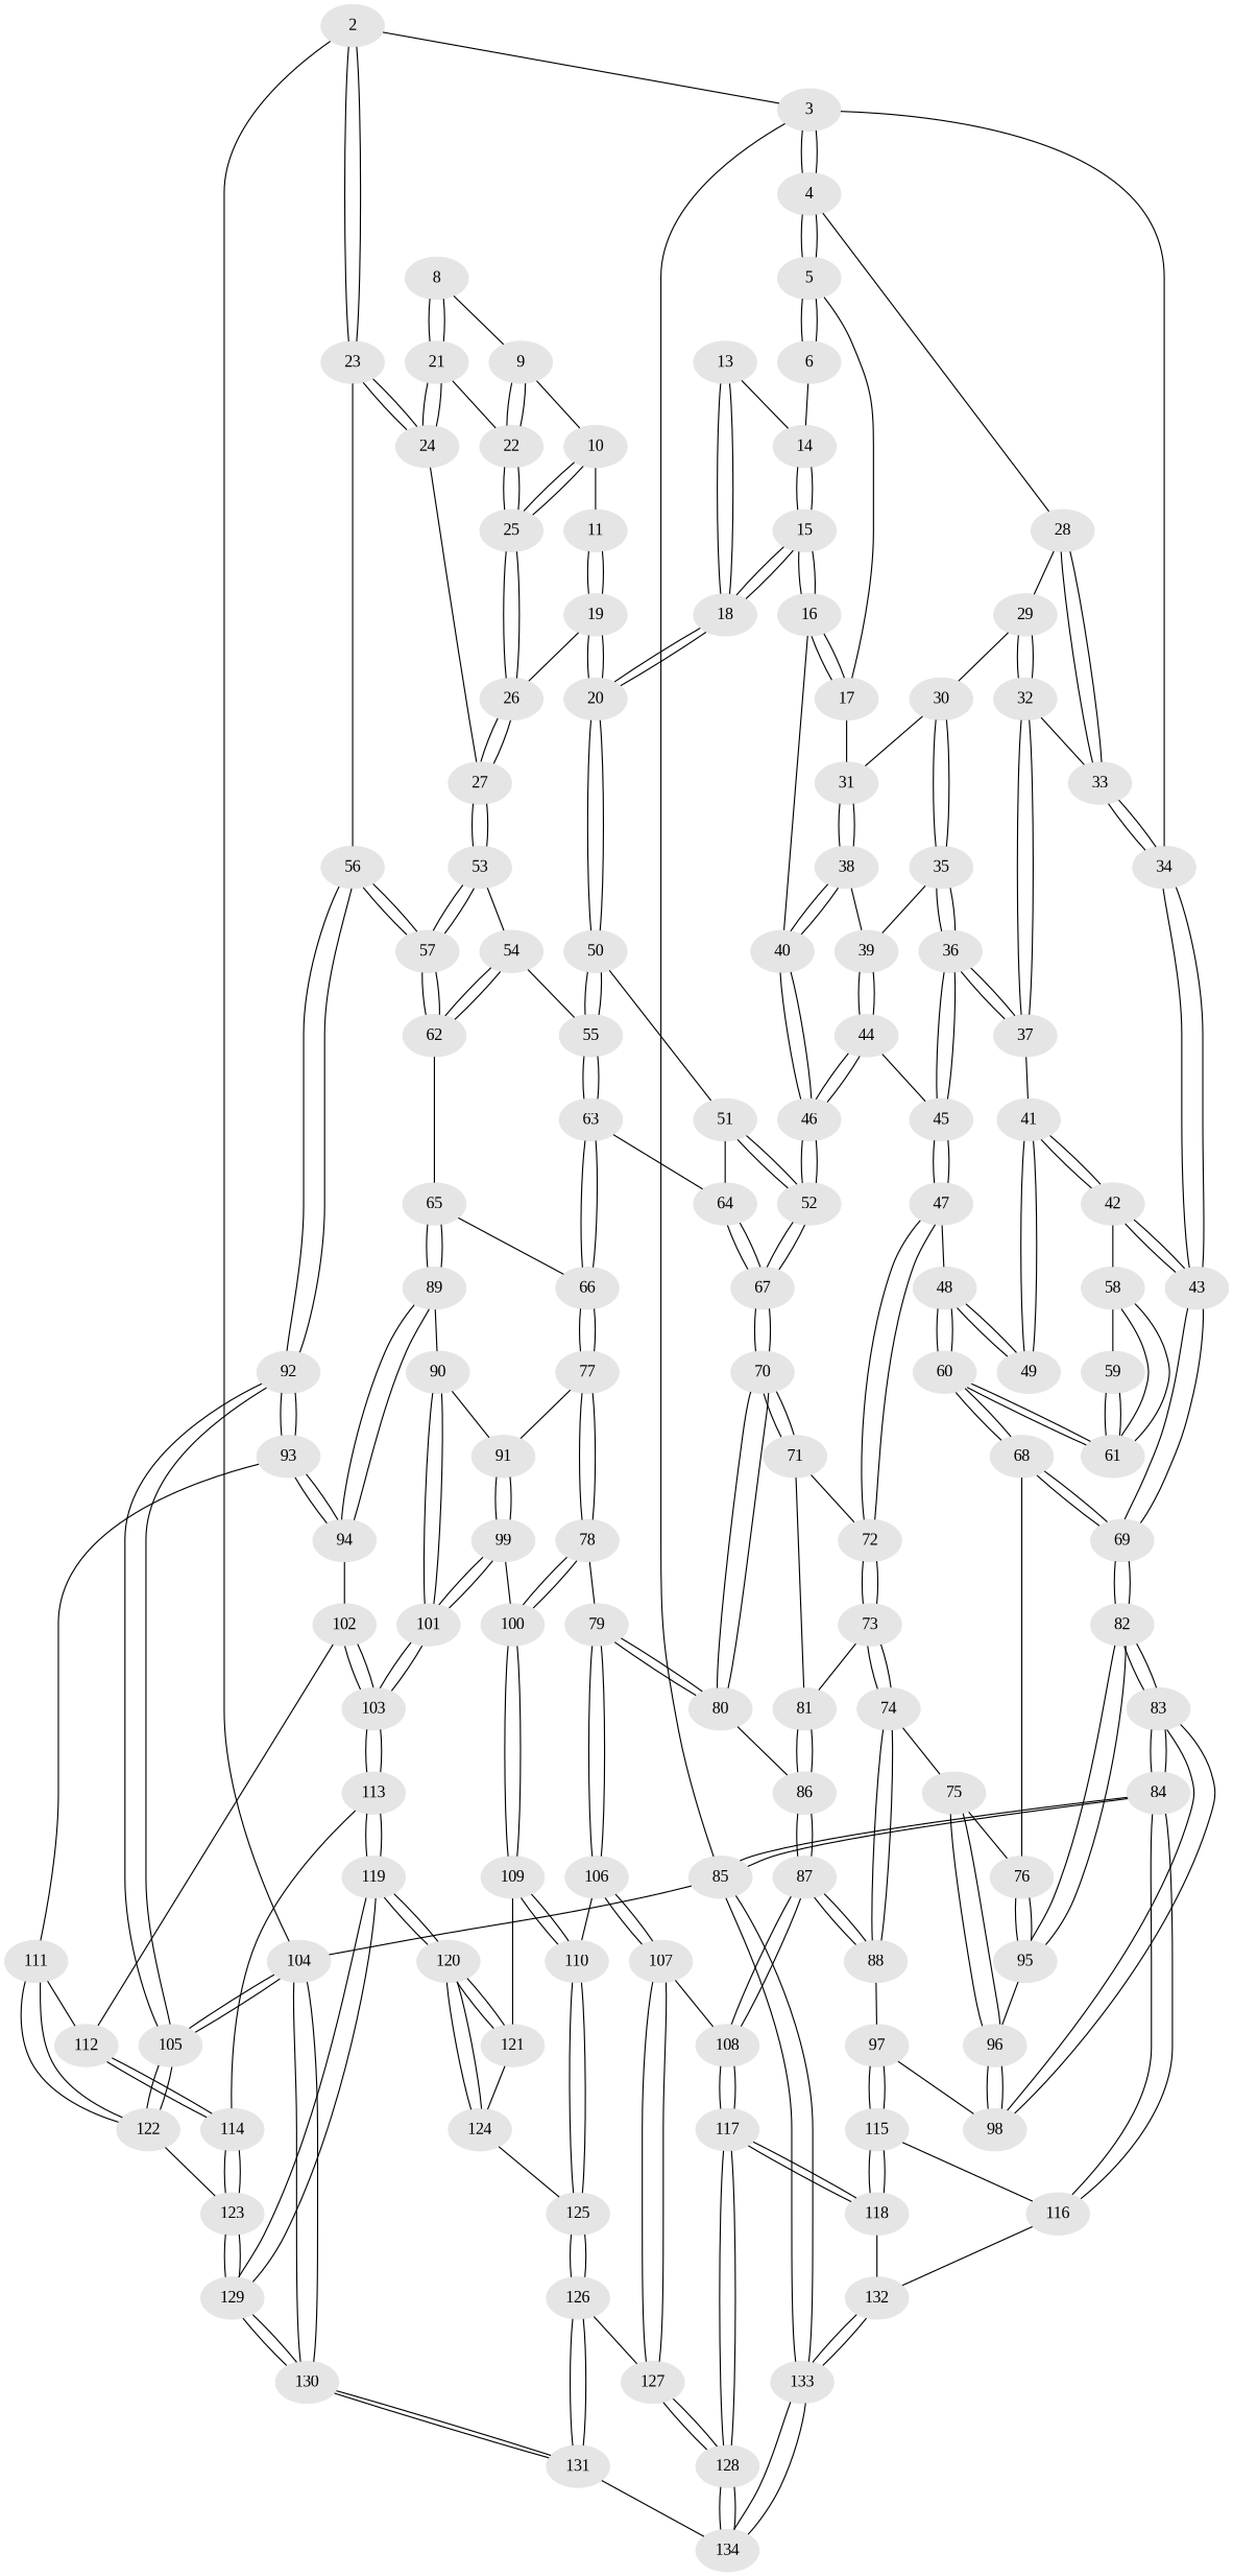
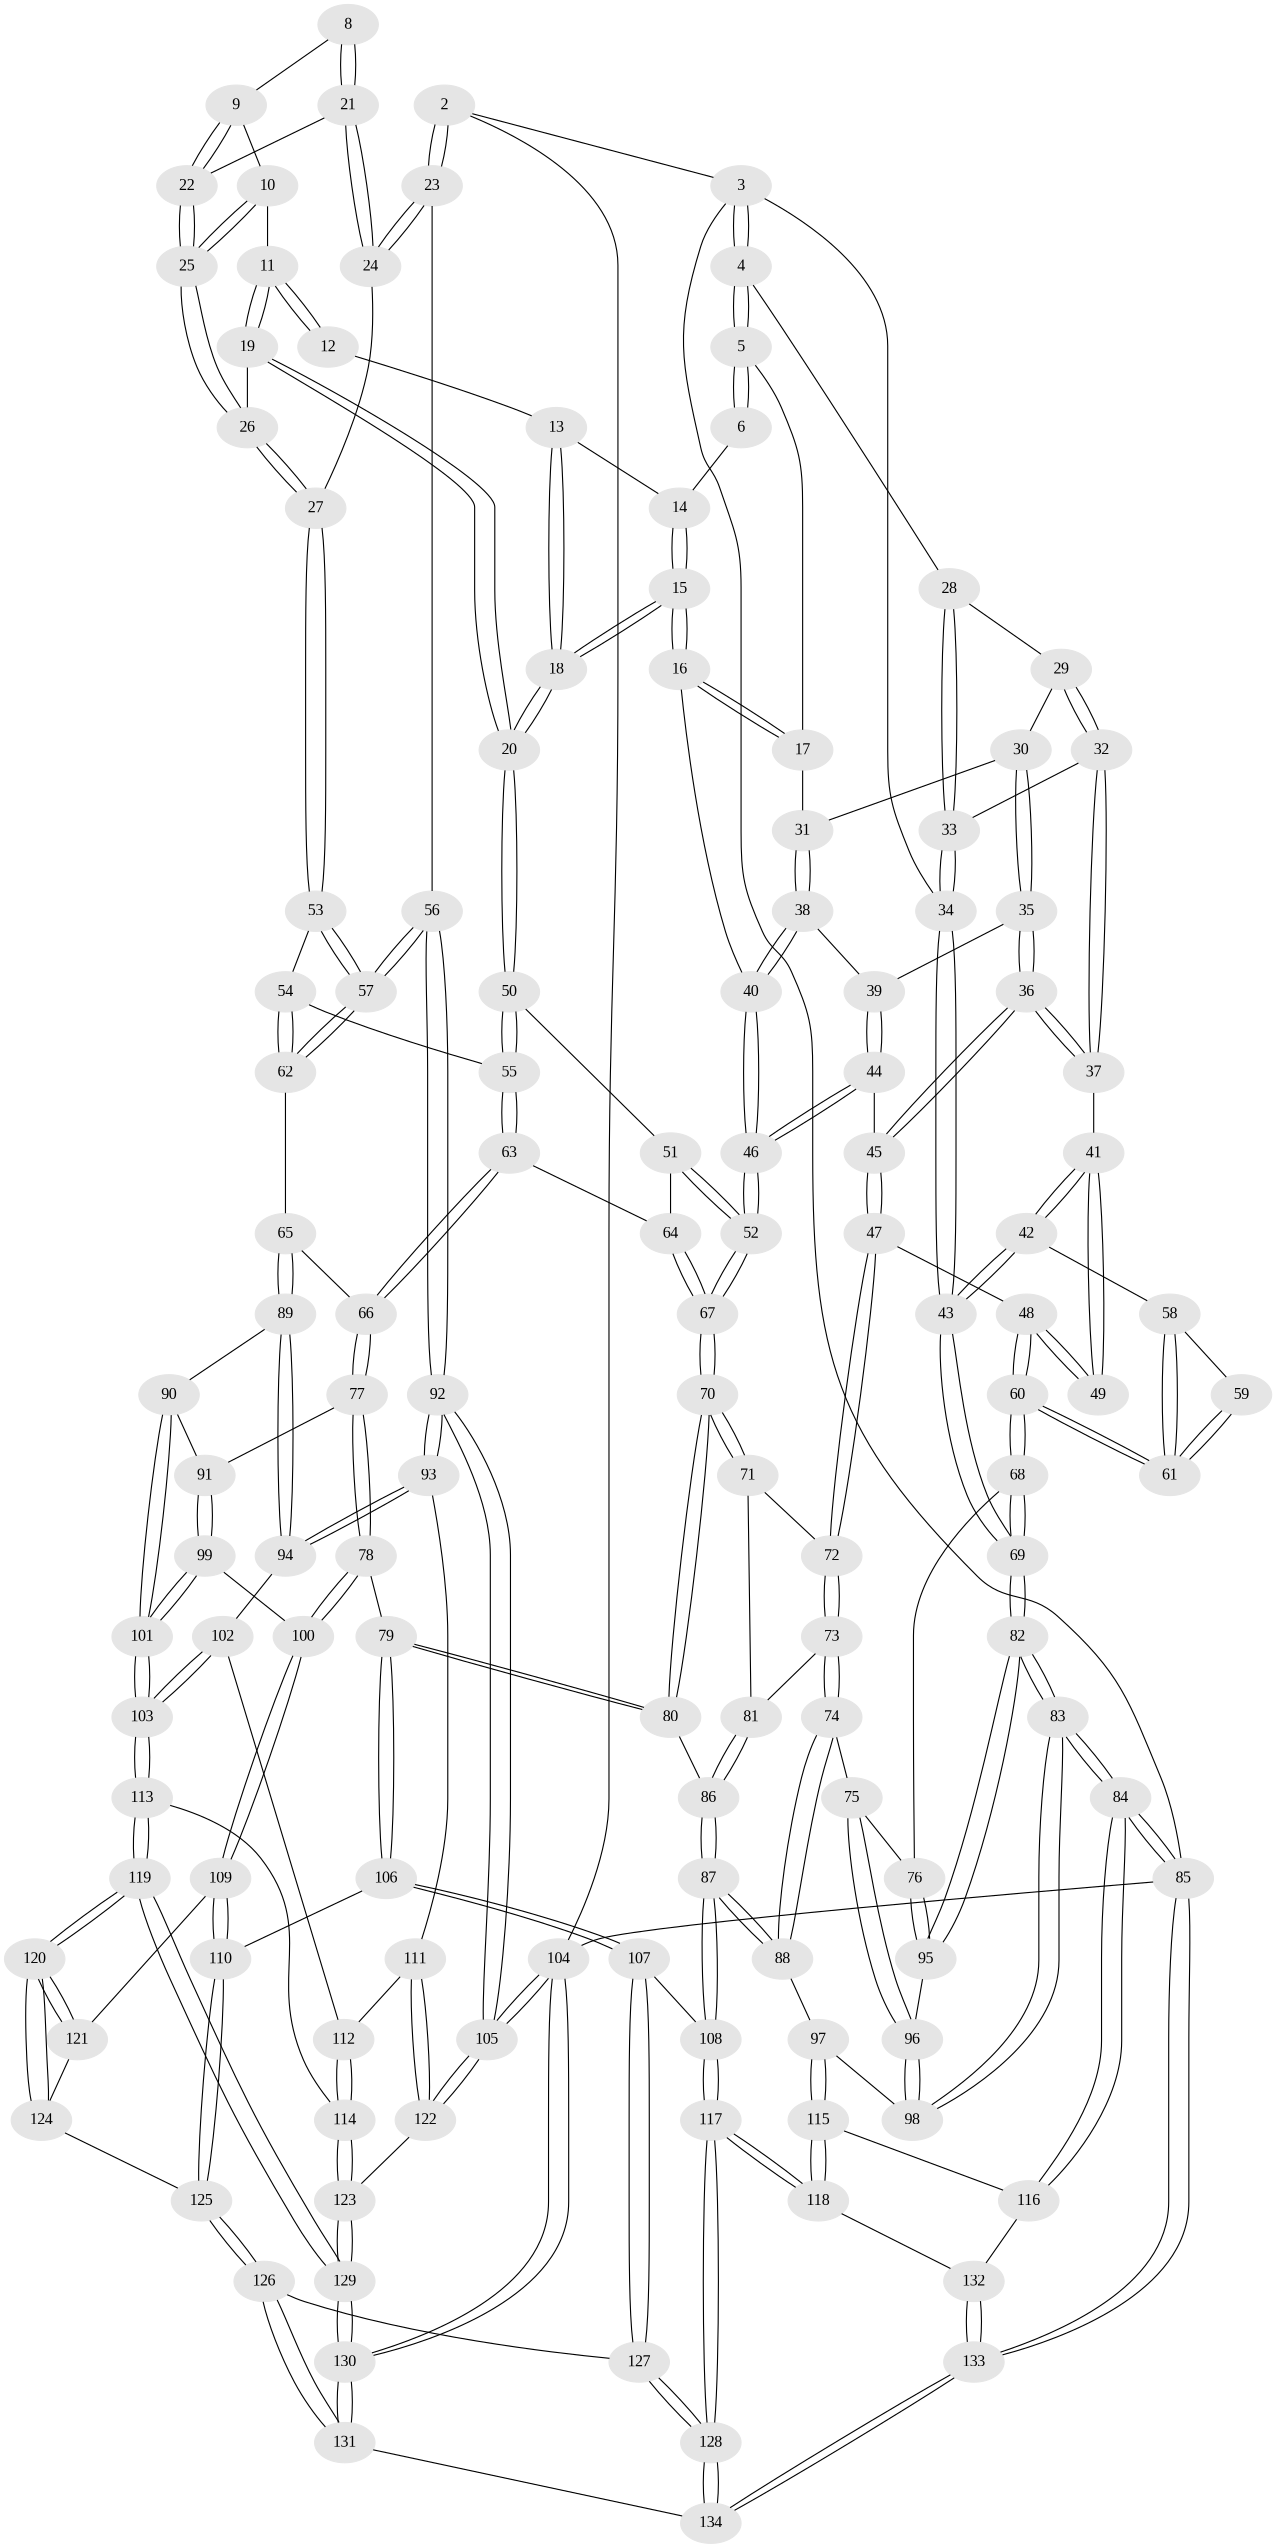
  graph {
    fontname="Liberation Serif"
    node [color=gray90 fontname="Liberation Serif" style=filled]
    edge [fontname="Liberation Serif"]
    2
    3
    23
    104
    8
    9
    21
    4
    34
    85
    24
    56
    105
    130
    5
    28
    43
    133
    6
    17
    29
    33
    14
    31
    15
+   12
    13
    10
    22
    11
    25
    19
    26
    20
    18
    16
    40
    46
    38
    50
    27
    51
    55
    57
    92
    53
    54
    30
    32
    35
    37
    36
    39
    41
    69
    45
    44
    47
    42
    49
    52
    58
    59
    61
    82
    48
    72
    67
    60
    73
    68
    64
    63
    70
    62
    65
    66
    93
    76
    89
    77
    90
    94
    78
    91
    71
    80
    95
    83
    81
    86
    74
    75
    88
    96
    97
    98
    79
    100
    99
    106
    109
    107
    110
    87
    84
    116
    132
    134
    108
    117
    115
    101
    102
    103
    111
    122
    112
    118
    121
    113
    114
    119
    131
    123
    127
    125
    128
    124
    126
    120
    129
    2 -- 3
    2 -- 23
    2 -- 23
    2 -- 104
    3 -- 4
    3 -- 4
    3 -- 34
    3 -- 85
    23 -- 24
    23 -- 24
    23 -- 56
    104 -- 105
    104 -- 105
    104 -- 130
    104 -- 130
    8 -- 9
    8 -- 21
    8 -- 21
    9 -- 10
    9 -- 22
    9 -- 22
    21 -- 24
    21 -- 24
    21 -- 22
    4 -- 5
    4 -- 5
    4 -- 28
    34 -- 43
    34 -- 43
    85 -- 104
    85 -- 133
    85 -- 133
    24 -- 27
    56 -- 57
    56 -- 57
    56 -- 92
    56 -- 92
    105 -- 122
    105 -- 122
    130 -- 131
    130 -- 131
    5 -- 6
    5 -- 6
    5 -- 17
    28 -- 29
    28 -- 33
    28 -- 33
    43 -- 69
    43 -- 69
    133 -- 134
    133 -- 134
    6 -- 14
    17 -- 31
    29 -- 30
    29 -- 32
    29 -- 32
    33 -- 34
    33 -- 34
    14 -- 15
    14 -- 15
    31 -- 38
    31 -- 38
    15 -- 18
    15 -- 18
    15 -- 16
    15 -- 16
+   12 -- 13
    13 -- 14
    13 -- 18
    13 -- 18
    10 -- 11
    10 -- 25
    10 -- 25
    22 -- 25
    22 -- 25
+   11 -- 12
+   11 -- 12
    11 -- 19
    11 -- 19
    25 -- 26
    25 -- 26
    19 -- 26
    19 -- 20
    19 -- 20
    26 -- 27
    26 -- 27
    20 -- 50
    20 -- 50
    18 -- 20
    18 -- 20
    16 -- 17
    16 -- 17
    16 -- 40
    40 -- 46
    40 -- 46
    46 -- 52
    46 -- 52
    38 -- 40
    38 -- 40
    38 -- 39
    50 -- 51
    50 -- 55
    50 -- 55
    27 -- 53
    27 -- 53
    51 -- 52
    51 -- 52
    51 -- 64
    55 -- 63
    55 -- 63
    57 -- 62
    57 -- 62
    92 -- 105
    92 -- 105
    92 -- 93
    92 -- 93
    53 -- 57
    53 -- 57
    53 -- 54
    54 -- 55
    54 -- 62
    54 -- 62
    30 -- 31
    30 -- 35
    30 -- 35
    32 -- 33
    32 -- 37
    32 -- 37
    35 -- 36
    35 -- 36
    35 -- 39
    37 -- 41
    36 -- 37
    36 -- 37
    36 -- 45
    36 -- 45
    39 -- 44
    39 -- 44
    41 -- 42
    41 -- 42
    41 -- 49
    41 -- 49
    69 -- 82
    69 -- 82
    45 -- 47
    45 -- 47
    44 -- 46
    44 -- 46
    44 -- 45
    47 -- 48
    47 -- 72
    47 -- 72
    42 -- 43
    42 -- 43
    42 -- 58
    52 -- 67
    52 -- 67
    58 -- 59
    58 -- 61
    58 -- 61
    59 -- 61
    59 -- 61
    82 -- 95
    82 -- 95
    82 -- 83
    82 -- 83
    48 -- 49
    48 -- 49
    48 -- 60
    48 -- 60
    72 -- 73
    72 -- 73
    67 -- 70
    67 -- 70
    60 -- 61
    60 -- 61
    60 -- 68
    60 -- 68
    73 -- 81
    73 -- 74
    73 -- 74
    68 -- 69
    68 -- 69
    68 -- 76
    64 -- 67
    64 -- 67
    63 -- 64
    63 -- 66
    63 -- 66
    70 -- 71
    70 -- 71
    70 -- 80
    70 -- 80
    62 -- 65
    65 -- 66
    65 -- 89
    65 -- 89
    66 -- 77
    66 -- 77
    93 -- 94
    93 -- 94
    93 -- 111
    76 -- 95
    76 -- 95
    89 -- 90
    89 -- 94
    89 -- 94
    77 -- 78
    77 -- 78
    77 -- 91
    90 -- 91
    90 -- 101
    90 -- 101
    94 -- 102
    78 -- 79
    78 -- 100
    78 -- 100
    91 -- 99
    91 -- 99
    71 -- 72
    71 -- 81
    80 -- 86
    95 -- 96
    83 -- 98
    83 -- 98
    83 -- 84
    83 -- 84
    81 -- 86
    81 -- 86
    86 -- 87
    86 -- 87
    74 -- 75
    74 -- 88
    74 -- 88
    75 -- 76
    75 -- 96
    75 -- 96
    88 -- 97
    96 -- 98
    96 -- 98
    97 -- 98
    97 -- 115
    97 -- 115
    79 -- 80
    79 -- 80
    79 -- 106
    79 -- 106
    100 -- 109
    100 -- 109
    99 -- 100
    99 -- 101
    99 -- 101
    106 -- 107
    106 -- 107
    106 -- 110
    109 -- 110
    109 -- 110
    109 -- 121
    107 -- 108
    107 -- 127
    107 -- 127
    110 -- 125
    110 -- 125
    87 -- 88
    87 -- 88
    87 -- 108
    87 -- 108
    84 -- 85
    84 -- 85
    84 -- 116
    84 -- 116
    116 -- 132
    132 -- 133
    132 -- 133
    108 -- 117
    108 -- 117
    117 -- 118
    117 -- 118
    117 -- 128
    117 -- 128
    115 -- 116
    115 -- 118
    115 -- 118
    101 -- 103
    101 -- 103
    102 -- 103
    102 -- 103
    102 -- 112
    103 -- 113
    103 -- 113
    111 -- 122
    111 -- 122
    111 -- 112
    122 -- 123
    112 -- 114
    112 -- 114
    118 -- 132
    121 -- 124
    113 -- 114
    113 -- 119
    113 -- 119
    114 -- 123
    114 -- 123
    119 -- 120
    119 -- 120
    119 -- 129
    119 -- 129
    131 -- 134
    123 -- 129
    123 -- 129
    127 -- 128
    127 -- 128
    125 -- 126
    125 -- 126
    128 -- 134
    128 -- 134
    124 -- 125
    126 -- 131
    126 -- 131
    126 -- 127
    120 -- 121
    120 -- 121
    120 -- 124
    120 -- 124
    129 -- 130
    129 -- 130
  }
